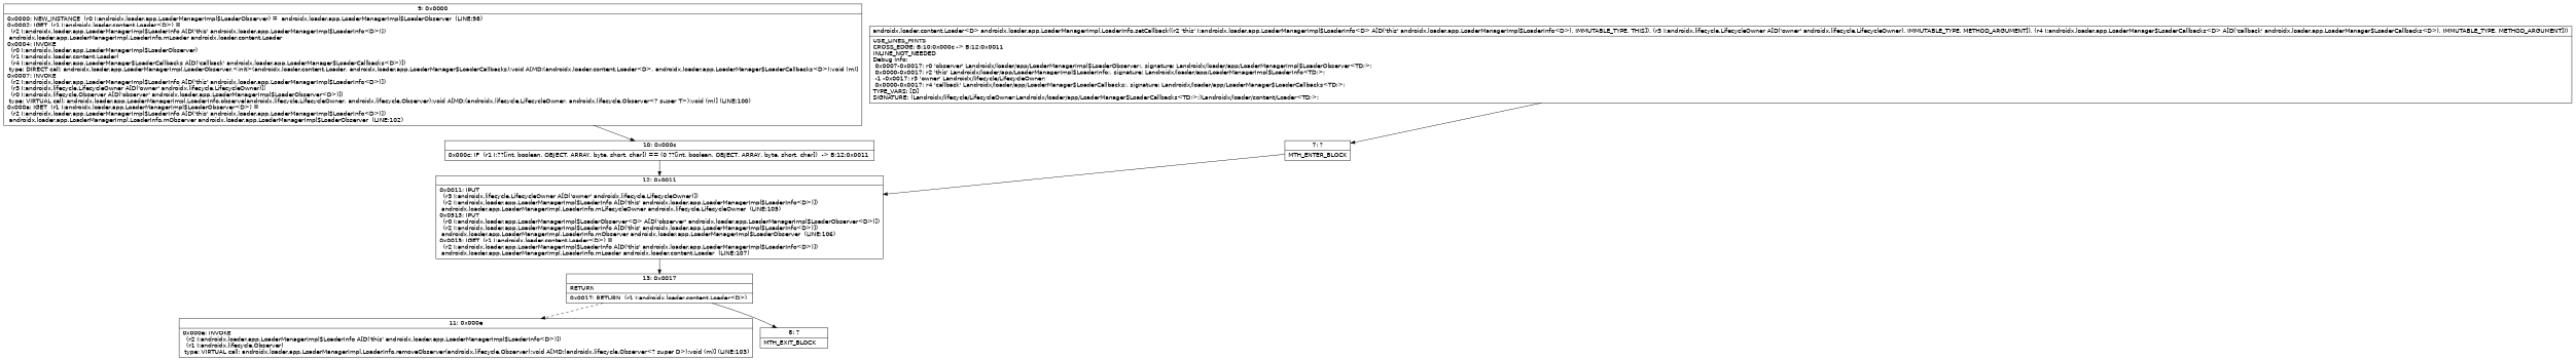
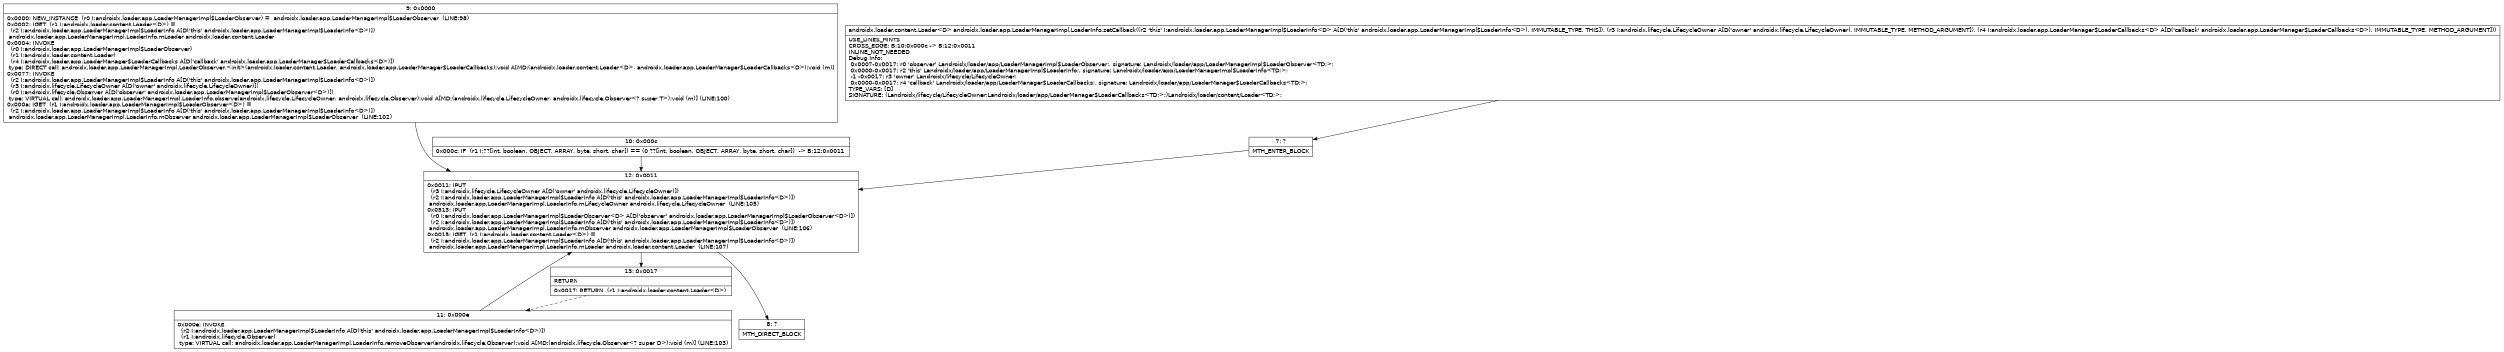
  digraph {
    fontname="DejaVu Sans"
    node [fontname="DejaVu Sans" shape=record]
    edge [fontname="DejaVu Sans"]
    n1 [label="{7\:\ ?|MTH_ENTER_BLOCK\l}"]
    n2 [label="{12\:\ 0x0011|0x0011: IPUT  \l  (r3 I:androidx.lifecycle.LifecycleOwner A[D('owner' androidx.lifecycle.LifecycleOwner)])\l  (r2 I:androidx.loader.app.LoaderManagerImpl$LoaderInfo A[D('this' androidx.loader.app.LoaderManagerImpl$LoaderInfo\<D\>)])\l androidx.loader.app.LoaderManagerImpl.LoaderInfo.mLifecycleOwner androidx.lifecycle.LifecycleOwner  (LINE:105)\l0x0513: IPUT  \l  (r0 I:androidx.loader.app.LoaderManagerImpl$LoaderObserver\<D\> A[D('observer' androidx.loader.app.LoaderManagerImpl$LoaderObserver\<D\>)])\l  (r2 I:androidx.loader.app.LoaderManagerImpl$LoaderInfo A[D('this' androidx.loader.app.LoaderManagerImpl$LoaderInfo\<D\>)])\l androidx.loader.app.LoaderManagerImpl.LoaderInfo.mObserver androidx.loader.app.LoaderManagerImpl$LoaderObserver  (LINE:106)\l0x0015: IGET  (r1 I:androidx.loader.content.Loader\<D\>) = \l  (r2 I:androidx.loader.app.LoaderManagerImpl$LoaderInfo A[D('this' androidx.loader.app.LoaderManagerImpl$LoaderInfo\<D\>)])\l androidx.loader.app.LoaderManagerImpl.LoaderInfo.mLoader androidx.loader.content.Loader  (LINE:107)\l}"]
-   n3 [label="{9\:\ 0x0000|0x0000: NEW_INSTANCE  (r0 I:androidx.loader.app.LoaderManagerImpl$LoaderObserver) =  androidx.loader.app.LoaderManagerImpl$LoaderObserver  (LINE:98)\l0x0002: IGET  (r1 I:androidx.loader.content.Loader\<D\>) = \l  (r2 I:androidx.loader.app.LoaderManagerImpl$LoaderInfo A[D('this' androidx.loader.app.LoaderManagerImpl$LoaderInfo\<D\>)])\l androidx.loader.app.LoaderManagerImpl.LoaderInfo.mLoader androidx.loader.content.Loader \l0x0004: INVOKE  \l  (r0 I:androidx.loader.app.LoaderManagerImpl$LoaderObserver)\l  (r1 I:androidx.loader.content.Loader)\l  (r4 I:androidx.loader.app.LoaderManager$LoaderCallbacks A[D('callback' androidx.loader.app.LoaderManager$LoaderCallbacks\<D\>)])\l type: DIRECT call: androidx.loader.app.LoaderManagerImpl.LoaderObserver.\<init\>(androidx.loader.content.Loader, androidx.loader.app.LoaderManager$LoaderCallbacks):void A[MD:(androidx.loader.content.Loader\<D\>, androidx.loader.app.LoaderManager$LoaderCallbacks\<D\>):void (m)]\l0x0007: INVOKE  \l  (r2 I:androidx.loader.app.LoaderManagerImpl$LoaderInfo A[D('this' androidx.loader.app.LoaderManagerImpl$LoaderInfo\<D\>)])\l  (r3 I:androidx.lifecycle.LifecycleOwner A[D('owner' androidx.lifecycle.LifecycleOwner)])\l  (r0 I:androidx.lifecycle.Observer A[D('observer' androidx.loader.app.LoaderManagerImpl$LoaderObserver\<D\>)])\l type: VIRTUAL call: androidx.loader.app.LoaderManagerImpl.LoaderInfo.observe(androidx.lifecycle.LifecycleOwner, androidx.lifecycle.Observer):void A[MD:(androidx.lifecycle.LifecycleOwner, androidx.lifecycle.Observer\<? super T\>):void (m)] (LINE:100)\l0x000a: IGET  (r1 I:androidx.loader.app.LoaderManagerImpl$LoaderObserver\<D\>) = \l  (r2 I:androidx.loader.app.LoaderManagerImpl$LoaderInfo A[D('this' androidx.loader.app.LoaderManagerImpl$LoaderInfo\<D\>)])\l androidx.loader.app.LoaderManagerImpl.LoaderInfo.mObserver androidx.loader.app.LoaderManagerImpl$LoaderObserver  (LINE:102)\l}"]
+   n3 [label="{9\:\ 0x0000|0x0000: NEW_INSTANCE  (r0 I:androidx.loader.app.LoaderManagerImpl$LoaderObserver) =  androidx.loader.app.LoaderManagerImpl$LoaderObserver  (LINE:98)\l0x0002: IGET  (r1 I:androidx.loader.content.Loader\<D\>) = \l  (r2 I:androidx.loader.app.LoaderManagerImpl$LoaderInfo A[D('this' androidx.loader.app.LoaderManagerImpl$LoaderInfo\<D\>)])\l androidx.loader.app.LoaderManagerImpl.LoaderInfo.mLoader androidx.loader.content.Loader \l0x0004: INVOKE  \l  (r0 I:androidx.loader.app.LoaderManagerImpl$LoaderObserver)\l  (r1 I:androidx.loader.content.Loader)\l  (r4 I:androidx.loader.app.LoaderManager$LoaderCallbacks A[D('callback' androidx.loader.app.LoaderManager$LoaderCallbacks\<D\>)])\l type: DIRECT call: androidx.loader.app.LoaderManagerImpl.LoaderObserver.\<init\>(androidx.loader.content.Loader, androidx.loader.app.LoaderManager$LoaderCallbacks):void A[MD:(androidx.loader.content.Loader\<D\>, androidx.loader.app.LoaderManager$LoaderCallbacks\<D\>):void (m)]\l0x0077: INVOKE  \l  (r2 I:androidx.loader.app.LoaderManagerImpl$LoaderInfo A[D('this' androidx.loader.app.LoaderManagerImpl$LoaderInfo\<D\>)])\l  (r3 I:androidx.lifecycle.LifecycleOwner A[D('owner' androidx.lifecycle.LifecycleOwner)])\l  (r0 I:androidx.lifecycle.Observer A[D('observer' androidx.loader.app.LoaderManagerImpl$LoaderObserver\<D\>)])\l type: VIRTUAL call: androidx.loader.app.LoaderManagerImpl.LoaderInfo.observe(androidx.lifecycle.LifecycleOwner, androidx.lifecycle.Observer):void A[MD:(androidx.lifecycle.LifecycleOwner, androidx.lifecycle.Observer\<? super T\>):void (m)] (LINE:100)\l0x000a: IGET  (r1 I:androidx.loader.app.LoaderManagerImpl$LoaderObserver\<D\>) = \l  (r2 I:androidx.loader.app.LoaderManagerImpl$LoaderInfo A[D('this' androidx.loader.app.LoaderManagerImpl$LoaderInfo\<D\>)])\l androidx.loader.app.LoaderManagerImpl.LoaderInfo.mObserver androidx.loader.app.LoaderManagerImpl$LoaderObserver  (LINE:102)\l}"]
    n4 [label="{10\:\ 0x000c|0x000c: IF  (r1 I:??[int, boolean, OBJECT, ARRAY, byte, short, char]) == (0 ??[int, boolean, OBJECT, ARRAY, byte, short, char])  \-\> B:12:0x0011 \l}"]
    n5 [label="{11\:\ 0x000e|0x000e: INVOKE  \l  (r2 I:androidx.loader.app.LoaderManagerImpl$LoaderInfo A[D('this' androidx.loader.app.LoaderManagerImpl$LoaderInfo\<D\>)])\l  (r1 I:androidx.lifecycle.Observer)\l type: VIRTUAL call: androidx.loader.app.LoaderManagerImpl.LoaderInfo.removeObserver(androidx.lifecycle.Observer):void A[MD:(androidx.lifecycle.Observer\<? super D\>):void (m)] (LINE:103)\l}"]
    n6 [label="{13\:\ 0x0017|RETURN\l|0x0017: RETURN  (r1 I:androidx.loader.content.Loader\<D\>) \l}"]
-   n7 [label="{8\:\ ?|MTH_EXIT_BLOCK\l}"]
+   n7 [label="{8\:\ ?|MTH_DIRECT_BLOCK\l}"]
    n8 [label="{androidx.loader.content.Loader\<D\> androidx.loader.app.LoaderManagerImpl.LoaderInfo.setCallback((r2 'this' I:androidx.loader.app.LoaderManagerImpl$LoaderInfo\<D\> A[D('this' androidx.loader.app.LoaderManagerImpl$LoaderInfo\<D\>), IMMUTABLE_TYPE, THIS]), (r3 I:androidx.lifecycle.LifecycleOwner A[D('owner' androidx.lifecycle.LifecycleOwner), IMMUTABLE_TYPE, METHOD_ARGUMENT]), (r4 I:androidx.loader.app.LoaderManager$LoaderCallbacks\<D\> A[D('callback' androidx.loader.app.LoaderManager$LoaderCallbacks\<D\>), IMMUTABLE_TYPE, METHOD_ARGUMENT]))  | USE_LINES_HINTS\lCROSS_EDGE: B:10:0x000c \-\> B:12:0x0011\lINLINE_NOT_NEEDED\lDebug Info:\l  0x0007\-0x0017: r0 'observer' Landroidx\/loader\/app\/LoaderManagerImpl$LoaderObserver;, signature: Landroidx\/loader\/app\/LoaderManagerImpl$LoaderObserver\<TD;\>;\l  0x0000\-0x0017: r2 'this' Landroidx\/loader\/app\/LoaderManagerImpl$LoaderInfo;, signature: Landroidx\/loader\/app\/LoaderManagerImpl$LoaderInfo\<TD;\>;\l  \-1 \-0x0017: r3 'owner' Landroidx\/lifecycle\/LifecycleOwner;\l  0x0000\-0x0017: r4 'callback' Landroidx\/loader\/app\/LoaderManager$LoaderCallbacks;, signature: Landroidx\/loader\/app\/LoaderManager$LoaderCallbacks\<TD;\>;\lTYPE_VARS: [D]\lSIGNATURE: (Landroidx\/lifecycle\/LifecycleOwner;Landroidx\/loader\/app\/LoaderManager$LoaderCallbacks\<TD;\>;)Landroidx\/loader\/content\/Loader\<TD;\>;\l}"]
    n1 -> n2
    n2 -> n6
-   n3 -> n4
+   n3 -> n2
    n4 -> n2
+   n5 -> n2
    n6 -> n5 [style=dashed]
-   n6 -> n7
+   n2 -> n7
    n8 -> n1
  }
